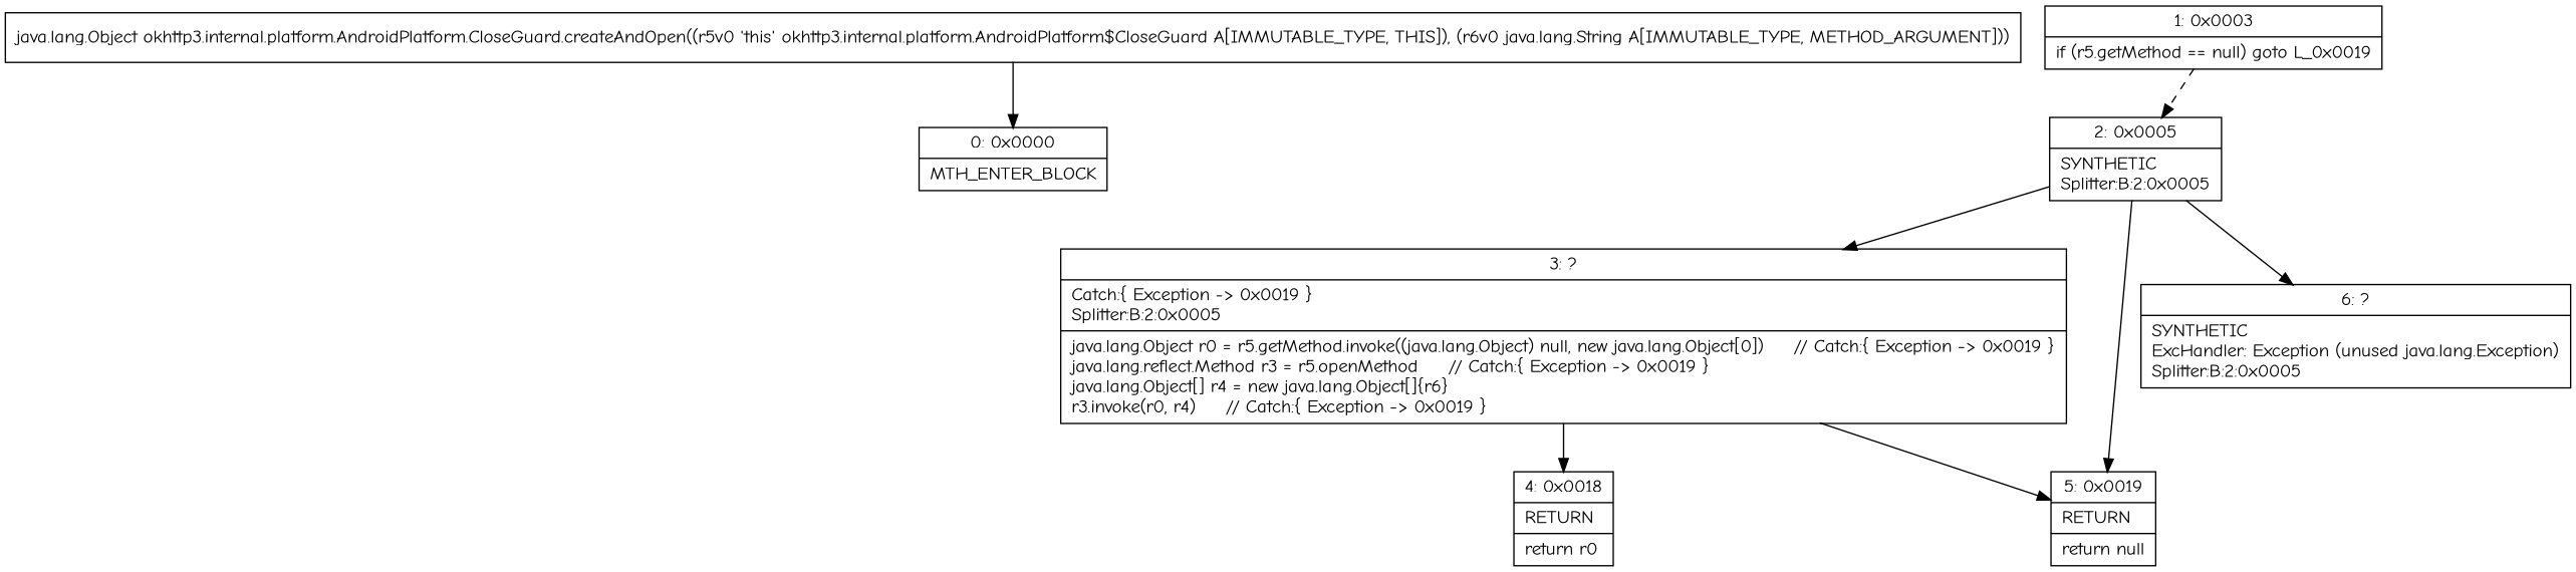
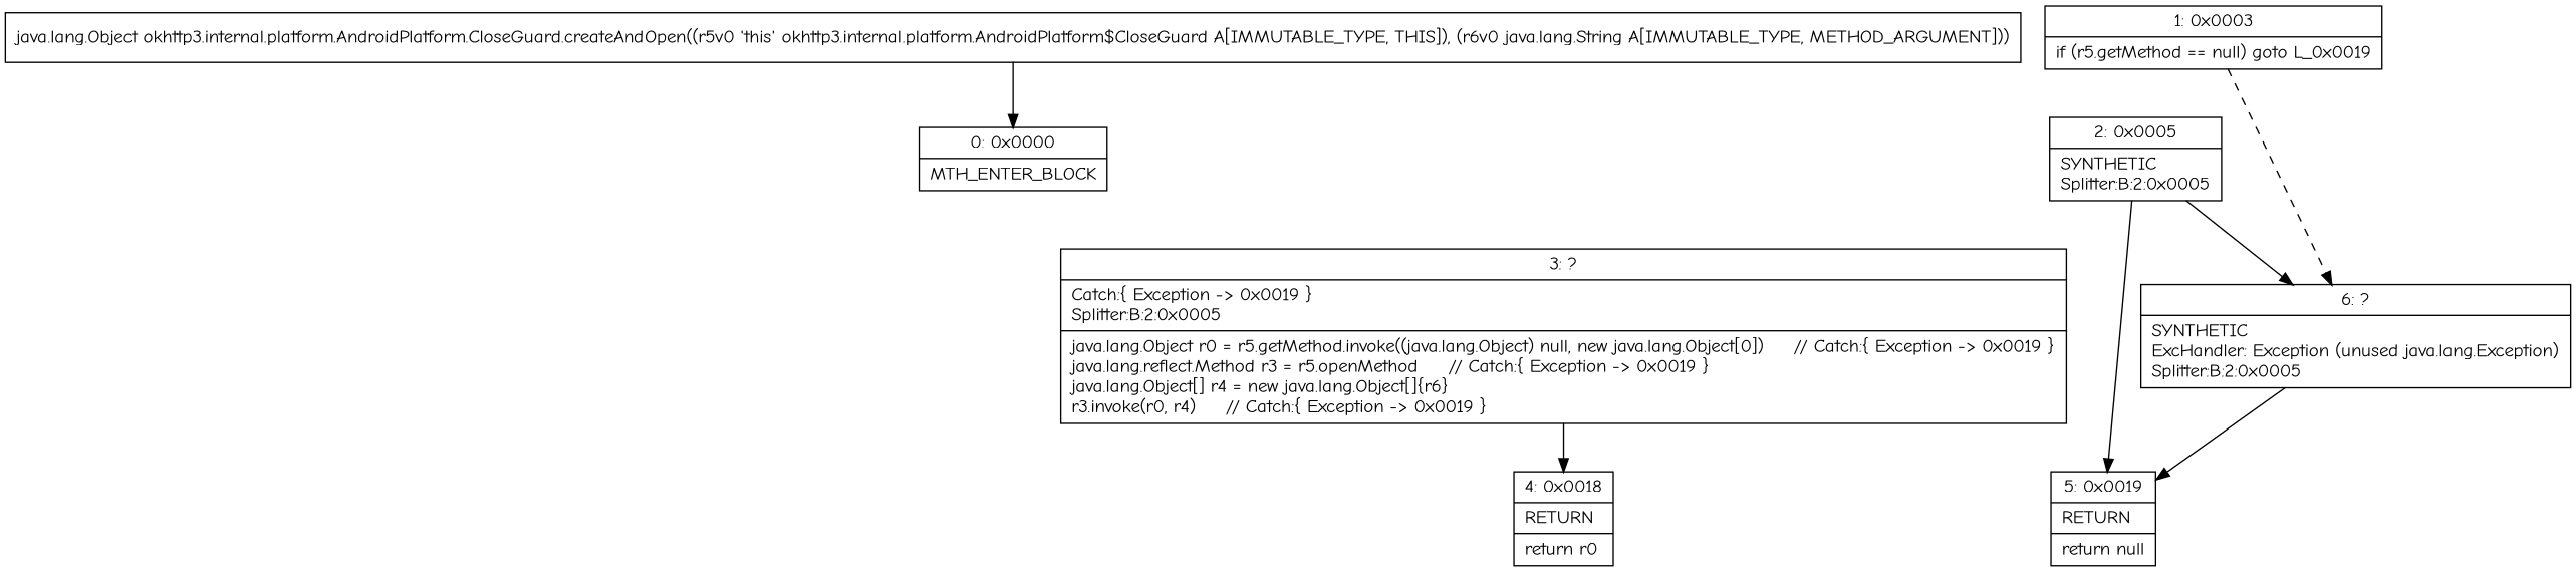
  digraph {
    fontname="Comic Neue"
    node [fontname="Comic Neue" shape=record]
    edge [fontname="Comic Neue"]
    n1 [label="{0\:\ 0x0000|MTH_ENTER_BLOCK\l}"]
    n2 [label="{1\:\ 0x0003|if (r5.getMethod == null) goto L_0x0019\l}"]
    n3 [label="{2\:\ 0x0005|SYNTHETIC\lSplitter:B:2:0x0005\l}"]
    n4 [label="{5\:\ 0x0019|RETURN\l|return null\l}"]
    n5 [label="{3\:\ ?|Catch:\{ Exception \-\> 0x0019 \}\lSplitter:B:2:0x0005\l|java.lang.Object r0 = r5.getMethod.invoke((java.lang.Object) null, new java.lang.Object[0])     \/\/ Catch:\{ Exception \-\> 0x0019 \}\ljava.lang.reflect.Method r3 = r5.openMethod     \/\/ Catch:\{ Exception \-\> 0x0019 \}\ljava.lang.Object[] r4 = new java.lang.Object[]\{r6\}\lr3.invoke(r0, r4)     \/\/ Catch:\{ Exception \-\> 0x0019 \}\l}"]
    n6 [label="{6\:\ ?|SYNTHETIC\lExcHandler: Exception (unused java.lang.Exception)\lSplitter:B:2:0x0005\l}"]
    n7 [label="{4\:\ 0x0018|RETURN\l|return r0\l}"]
    n8 [label="{java.lang.Object okhttp3.internal.platform.AndroidPlatform.CloseGuard.createAndOpen((r5v0 'this' okhttp3.internal.platform.AndroidPlatform$CloseGuard A[IMMUTABLE_TYPE, THIS]), (r6v0 java.lang.String A[IMMUTABLE_TYPE, METHOD_ARGUMENT])) }"]
-   n2 -> n3 [style=dashed]
+   n2 -> n6 [style=dashed]
    n3 -> n4
-   n3 -> n5
    n3 -> n6
    n5 -> n7
-   n5 -> n4
+   n6 -> n4
    n8 -> n1
  }
